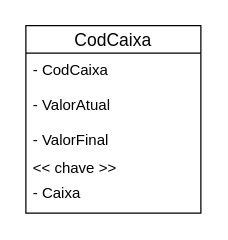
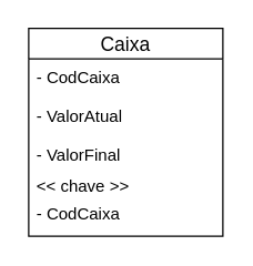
  <mxCell id="0" />
  <mxCell id="1" parent="0" />
  <mxCell id="2" value="&lt;&lt; chave &gt;&gt;" style="text;strokeColor=none;fillColor=none;spacingLeft=4;spacingRight=4;overflow=hidden;rotatable=0;points=[[0,0.5],[1,0.5]];portConstraint=eastwest;fontSize=12;" parent="1" vertex="1"><mxGeometry x="20" y="120" width="140" height="26" as="geometry" /></mxCell>
- <mxCell id="3" value="CodCaixa" style="swimlane;fontStyle=0;childLayout=stackLayout;horizontal=1;startSize=22;horizontalStack=0;resizeParent=1;resizeParentMax=0;resizeLast=0;collapsible=1;marginBottom=0;align=center;fontSize=14;" parent="1" vertex="1"><mxGeometry x="20" y="20" width="140" height="150" as="geometry" /></mxCell>
+ <mxCell id="3" value="Caixa" style="swimlane;fontStyle=0;childLayout=stackLayout;horizontal=1;startSize=22;horizontalStack=0;resizeParent=1;resizeParentMax=0;resizeLast=0;collapsible=1;marginBottom=0;align=center;fontSize=14;" parent="1" vertex="1"><mxGeometry x="20" y="20" width="140" height="150" as="geometry" /></mxCell>
  <mxCell id="4" value="- CodCaixa&#10;&#10;- ValorAtual&#10;&#10;- ValorFinal&#10;" style="text;strokeColor=none;fillColor=none;spacingLeft=4;spacingRight=4;overflow=hidden;rotatable=0;points=[[0,0.5],[1,0.5]];portConstraint=eastwest;fontSize=12;" parent="3" vertex="1"><mxGeometry y="22" width="140" height="98" as="geometry" /></mxCell>
- <mxCell id="5" value="- Caixa" style="text;strokeColor=none;fillColor=none;spacingLeft=4;spacingRight=4;overflow=hidden;rotatable=0;points=[[0,0.5],[1,0.5]];portConstraint=eastwest;fontSize=12;" parent="3" vertex="1"><mxGeometry y="120" width="140" height="30" as="geometry" /></mxCell>
+ <mxCell id="5" value="- CodCaixa" style="text;strokeColor=none;fillColor=none;spacingLeft=4;spacingRight=4;overflow=hidden;rotatable=0;points=[[0,0.5],[1,0.5]];portConstraint=eastwest;fontSize=12;" parent="3" vertex="1"><mxGeometry y="120" width="140" height="30" as="geometry" /></mxCell>
